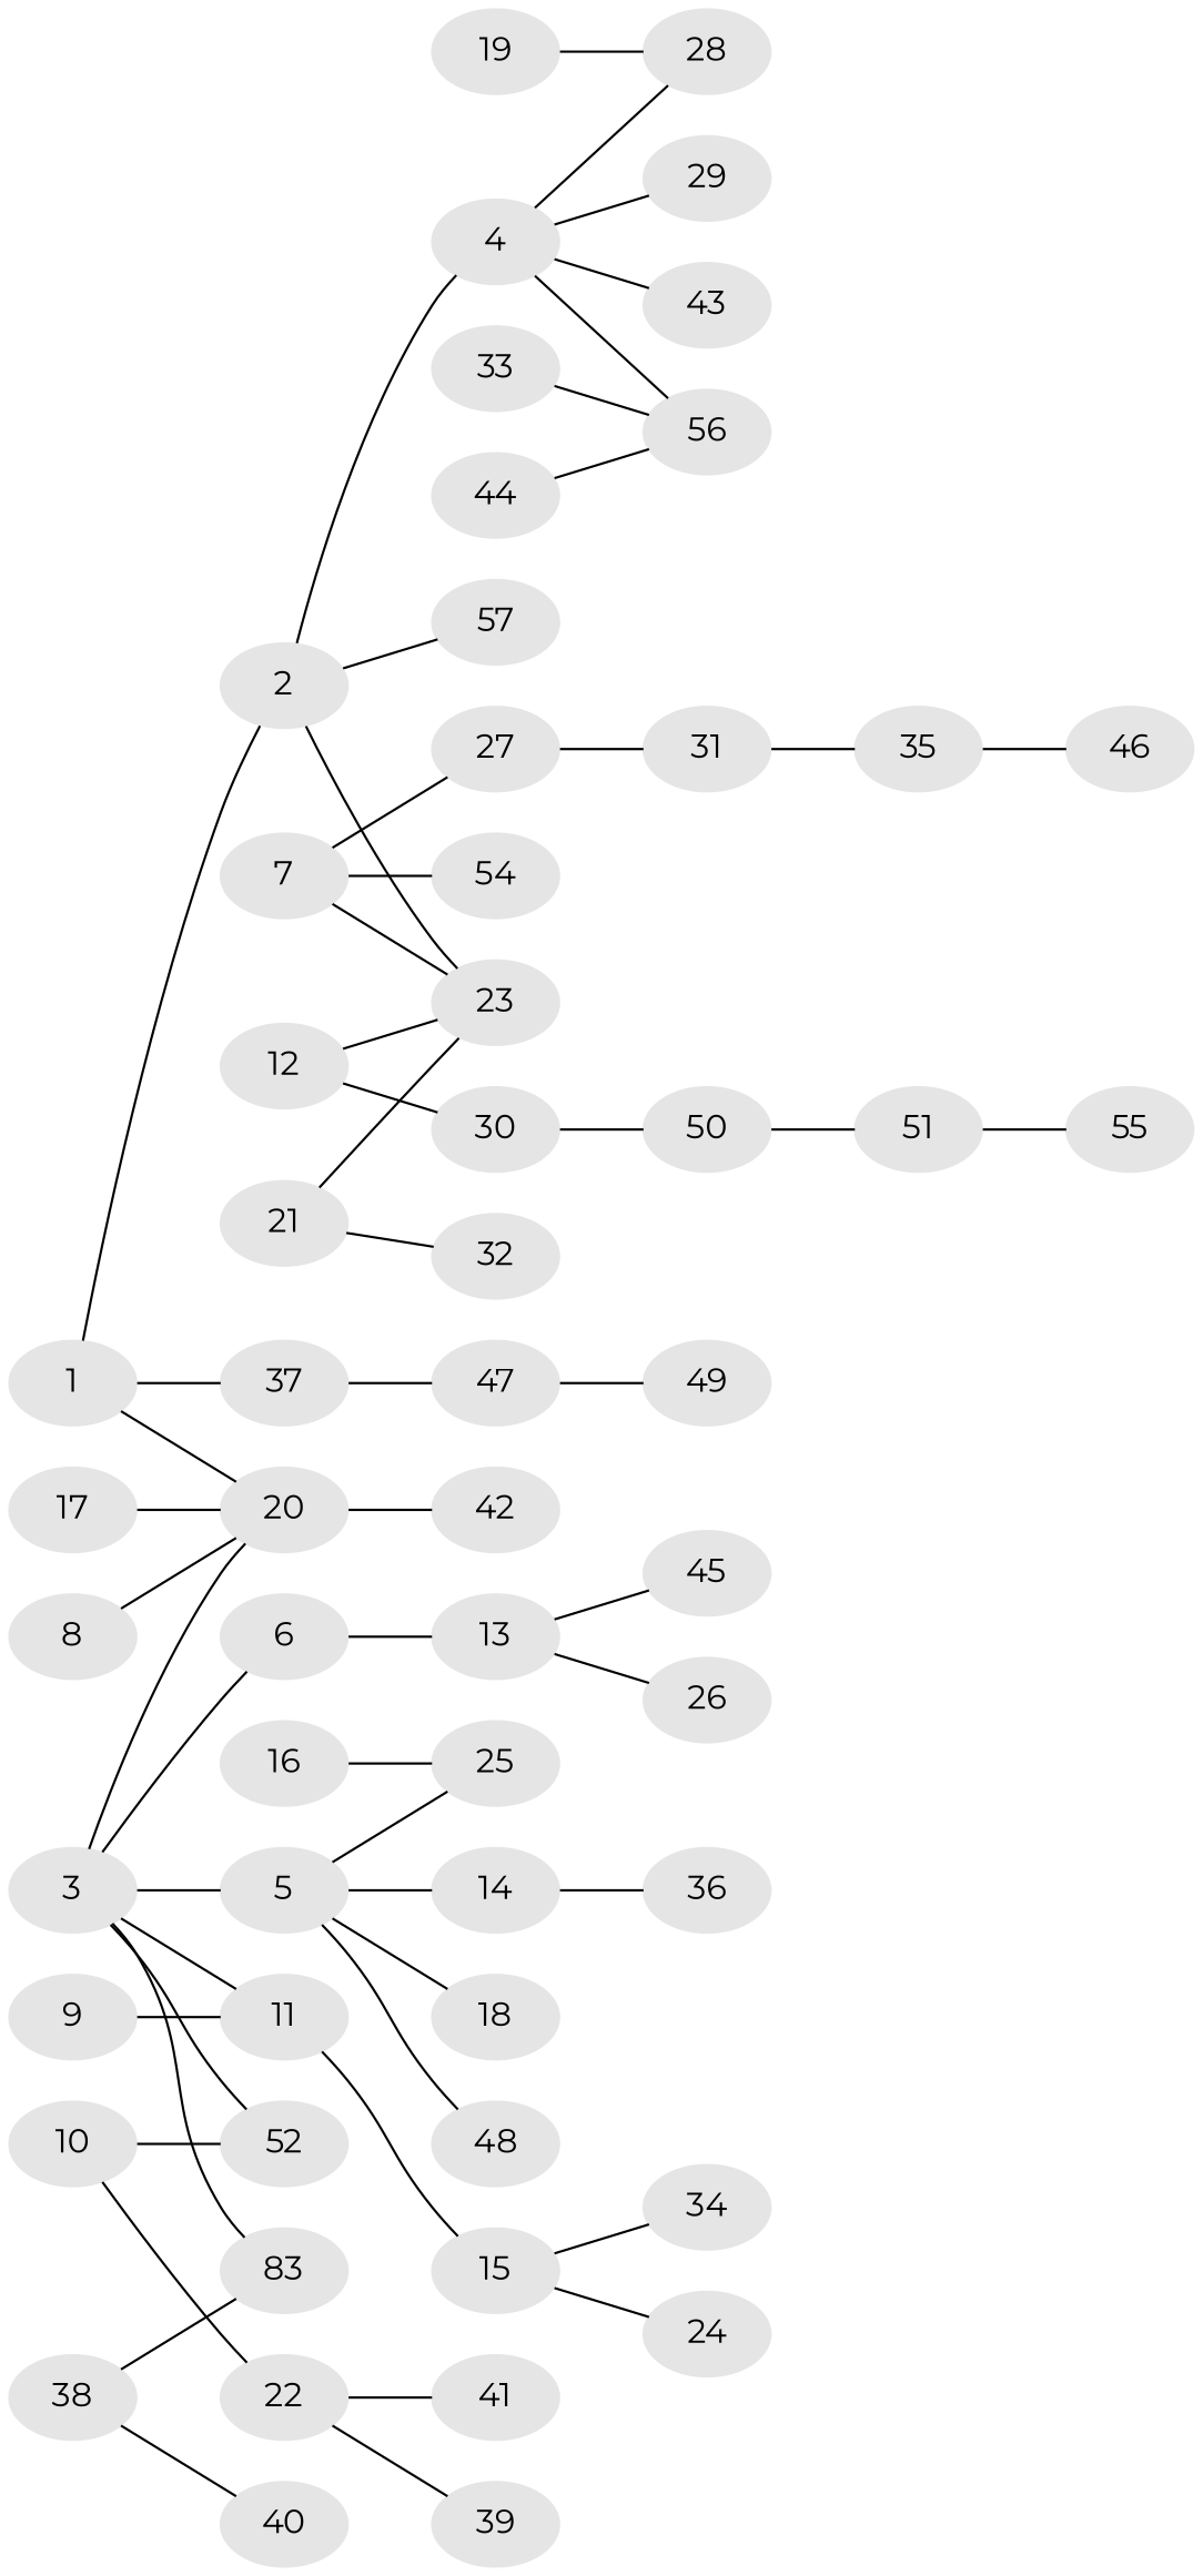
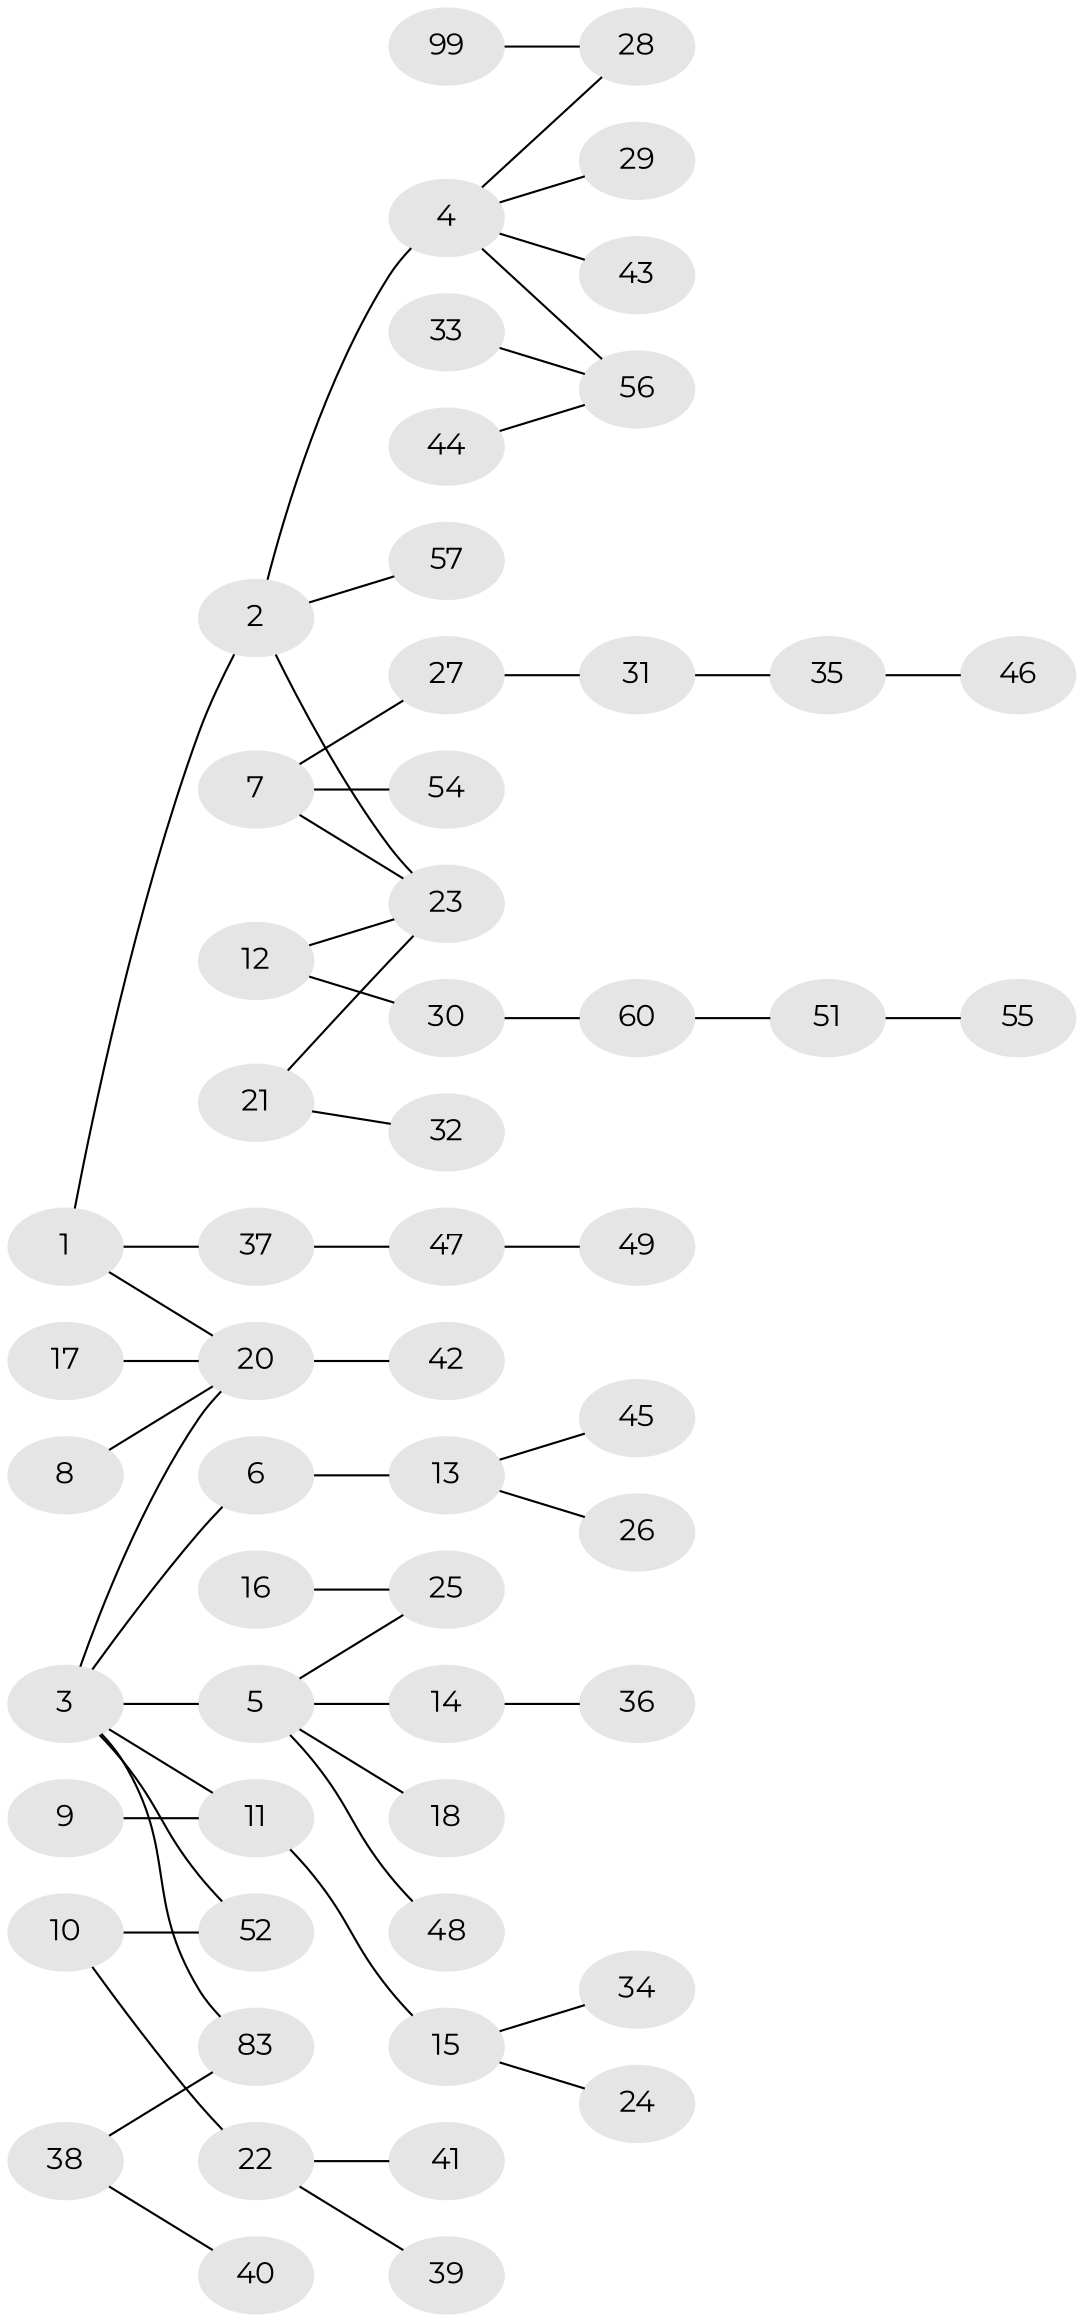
  graph {
    fontname=Montserrat
    rankdir=LR
    node [color=gray90 fontname=Montserrat style=filled]
    edge [fontname=Montserrat weight=1.0]
    1
    2
    20
    37
    4
    23
    57
    42
    47
    28
    29
    43
    56
    3
    5
    6
    11
    52
    n19 [label=83]
    14
    18
    25
    48
    13
    15
    36
    26
    45
    7
    27
    54
    31
    8
    9
    10
    22
    39
    41
    24
    34
    12
    30
-   50
+   50 [label=60]
    16
    17
-   19
+   19 [label=99]
    21
    32
    35
    51
    46
    33
    49
    38
    40
    44
    55
    1 -- 2
    1 -- 20
    1 -- 37
    2 -- 4
    2 -- 23
    2 -- 57
    20 -- 42
    37 -- 47
    4 -- 28
    4 -- 29
    4 -- 43
    4 -- 56
    47 -- 49
    3 -- 20
    3 -- 5
    3 -- 6
    3 -- 11
    3 -- 52
    3 -- n19
    5 -- 14
    5 -- 18
    5 -- 25
    5 -- 48
    6 -- 13
    11 -- 15
    14 -- 36
    13 -- 26
    13 -- 45
    15 -- 24
    15 -- 34
    7 -- 23
    7 -- 27
    7 -- 54
    27 -- 31
    31 -- 35
    8 -- 20
    9 -- 11
    10 -- 52
    10 -- 22
    22 -- 39
    22 -- 41
    12 -- 23
    12 -- 30
    30 -- 50
    50 -- 51
    16 -- 25
    17 -- 20
    19 -- 28
    21 -- 23
    21 -- 32
    35 -- 46
    51 -- 55
    33 -- 56
    38 -- n19
    38 -- 40
    44 -- 56
  }
